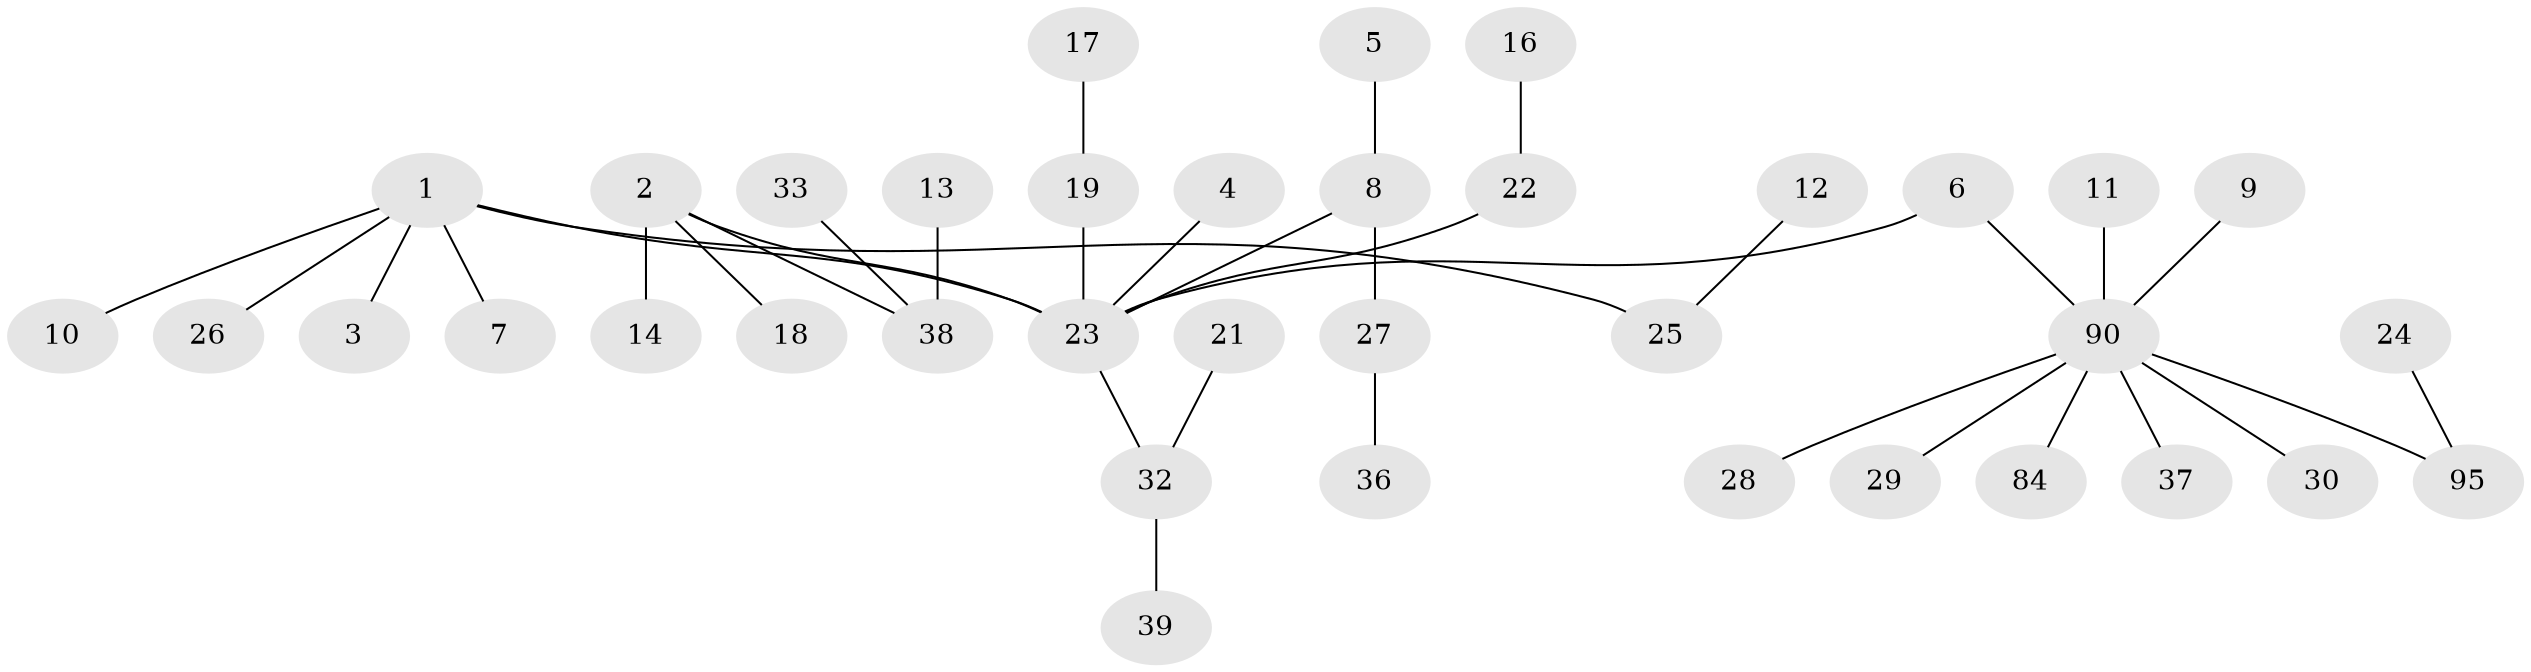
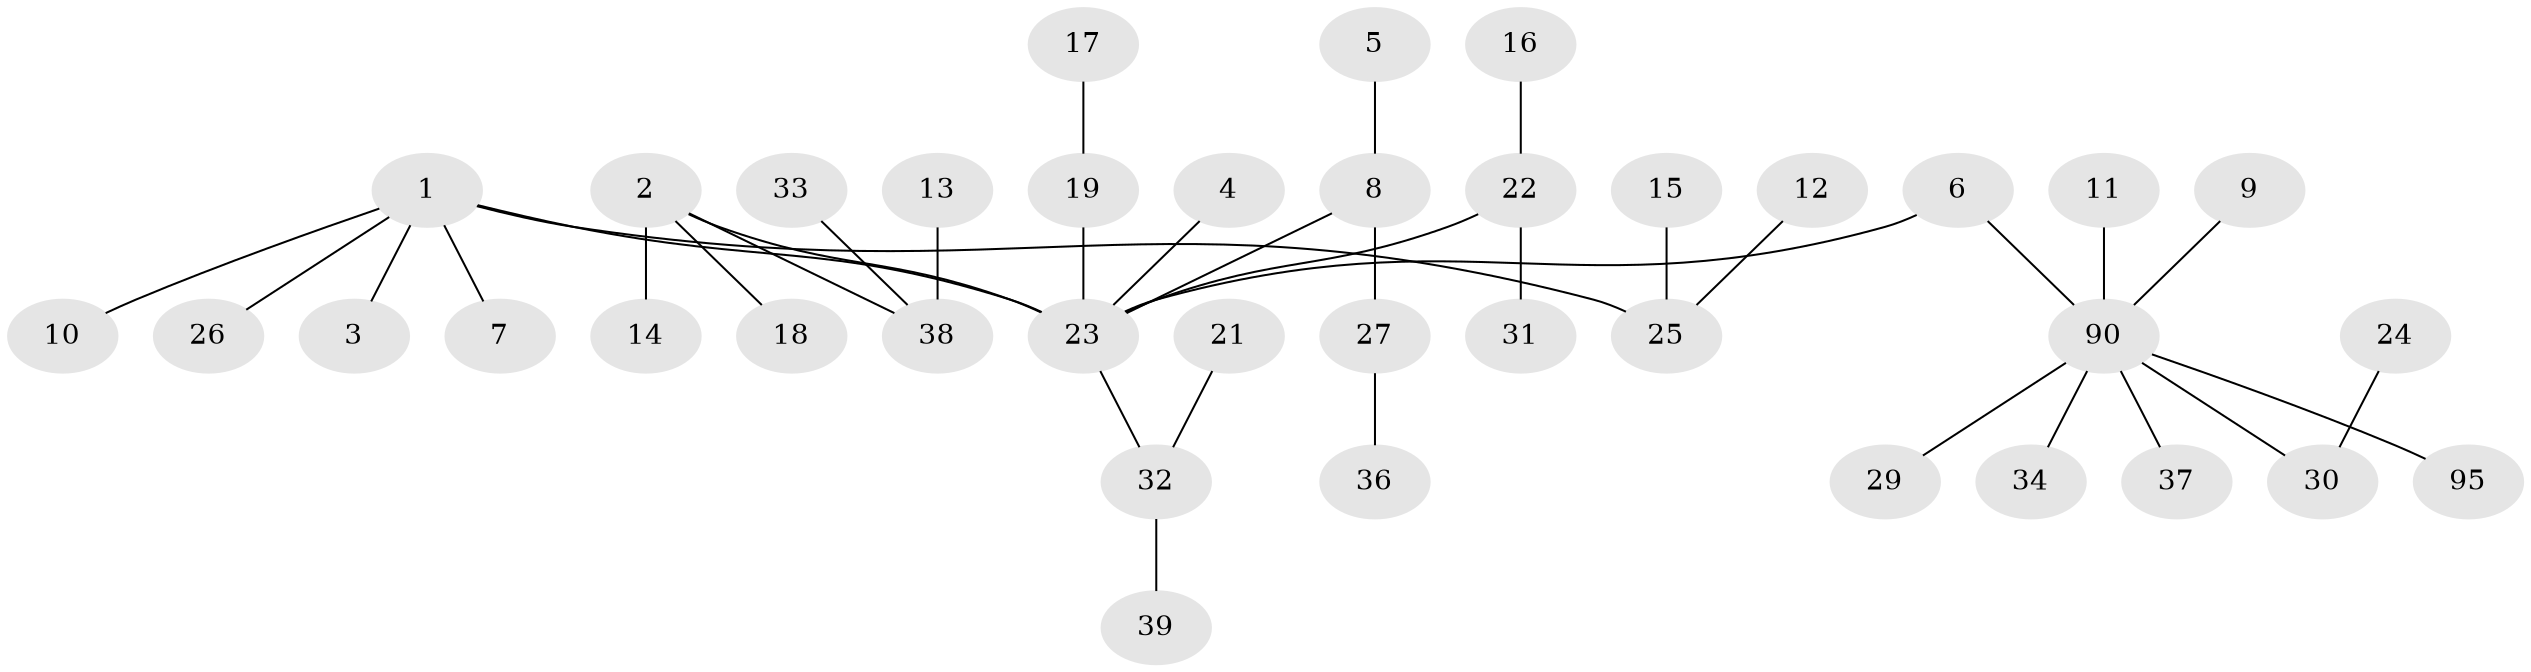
  graph {
    node [color=gray90 style=filled]
    edge [weight=1.0]
    1
    3
    7
    10
    23
    25
    26
    32
    2
    14
    18
    38
    4
    5
    8
    16
    22
    6
    n19 [label=90]
-   28
    29
    30
-   34 [label=84]
+   34
    n24 [label=95]
    37
    27
    36
    9
    11
    12
    13
+   15
+   31
    17
    19
    21
    39
    24
    33
    1 -- 3
    1 -- 7
    1 -- 10
    1 -- 23
    1 -- 25
    1 -- 26
    23 -- 32
    32 -- 39
    2 -- 23
    2 -- 14
    2 -- 18
    2 -- 38
    4 -- 23
    5 -- 8
    8 -- 23
    8 -- 27
    16 -- 22
    22 -- 23
+   22 -- 31
    6 -- 23
    6 -- n19
-   n19 -- 28
    n19 -- 29
    n19 -- 30
    n19 -- 34
    n19 -- n24
    n19 -- 37
    27 -- 36
    9 -- n19
    11 -- n19
    12 -- 25
    13 -- 38
+   15 -- 25
    17 -- 19
    19 -- 23
    21 -- 32
-   24 -- n24
+   24 -- 30
    33 -- 38
  }
